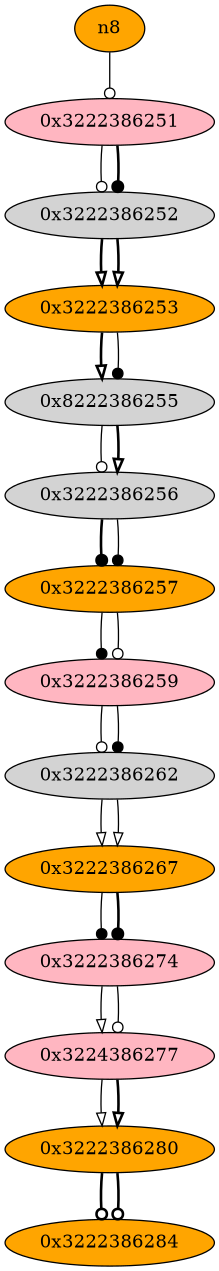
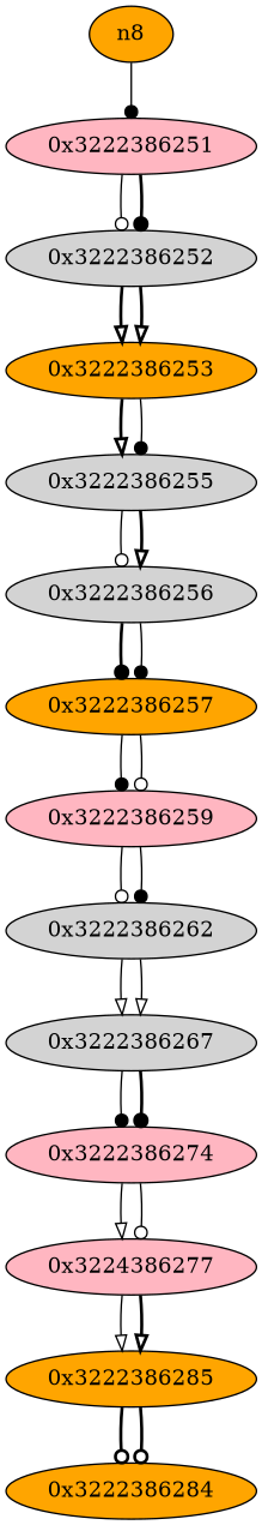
  digraph {
    node [fillcolor=orange style=filled]
    edge [arrowhead=onormal style=solid]
    n1 [fillcolor=lightpink label="0x3222386251"]
    n2 [fillcolor=lightgrey label="0x3222386252"]
    n3 [label="0x3222386253"]
-   n4 [fillcolor=lightgrey label="0x8222386255"]
+   n4 [fillcolor=lightgrey label="0x3222386255"]
    n5 [fillcolor=lightgrey label="0x3222386256"]
    n6 [label="0x3222386257"]
    n7 [fillcolor=lightpink label="0x3222386259"]
    n8 [fillcolor=lightgrey label="0x3222386262"]
-   n9 [label="0x3222386267"]
+   n9 [fillcolor=lightgrey label="0x3222386267"]
    n10 [fillcolor=lightpink label="0x3222386274"]
    n11 [fillcolor=lightpink label="0x3224386277"]
-   n12 [label="0x3222386280"]
+   n12 [label="0x3222386285"]
    n13 [label="0x3222386284"]
    n14 [label=n8]
    n1 -> n2 [arrowhead=odot]
    n1 -> n2 [arrowhead=dot style=bold]
    n2 -> n3 [style=bold]
    n2 -> n3 [style=bold]
    n3 -> n4 [style=bold]
    n3 -> n4 [arrowhead=dot]
    n4 -> n5 [arrowhead=odot]
    n4 -> n5 [style=bold]
    n5 -> n6 [arrowhead=dot style=bold]
    n5 -> n6 [arrowhead=dot]
    n6 -> n7 [arrowhead=dot]
    n6 -> n7 [arrowhead=odot]
    n7 -> n8 [arrowhead=odot]
    n7 -> n8 [arrowhead=dot]
    n8 -> n9
    n8 -> n9
    n9 -> n10 [arrowhead=dot]
    n9 -> n10 [arrowhead=dot style=bold]
    n10 -> n11
    n10 -> n11 [arrowhead=odot]
    n11 -> n12
    n11 -> n12 [style=bold]
    n12 -> n13 [arrowhead=odot style=bold]
    n12 -> n13 [arrowhead=odot style=bold]
-   n14 -> n1 [arrowhead=odot]
+   n14 -> n1 [arrowhead=dot]
  }
